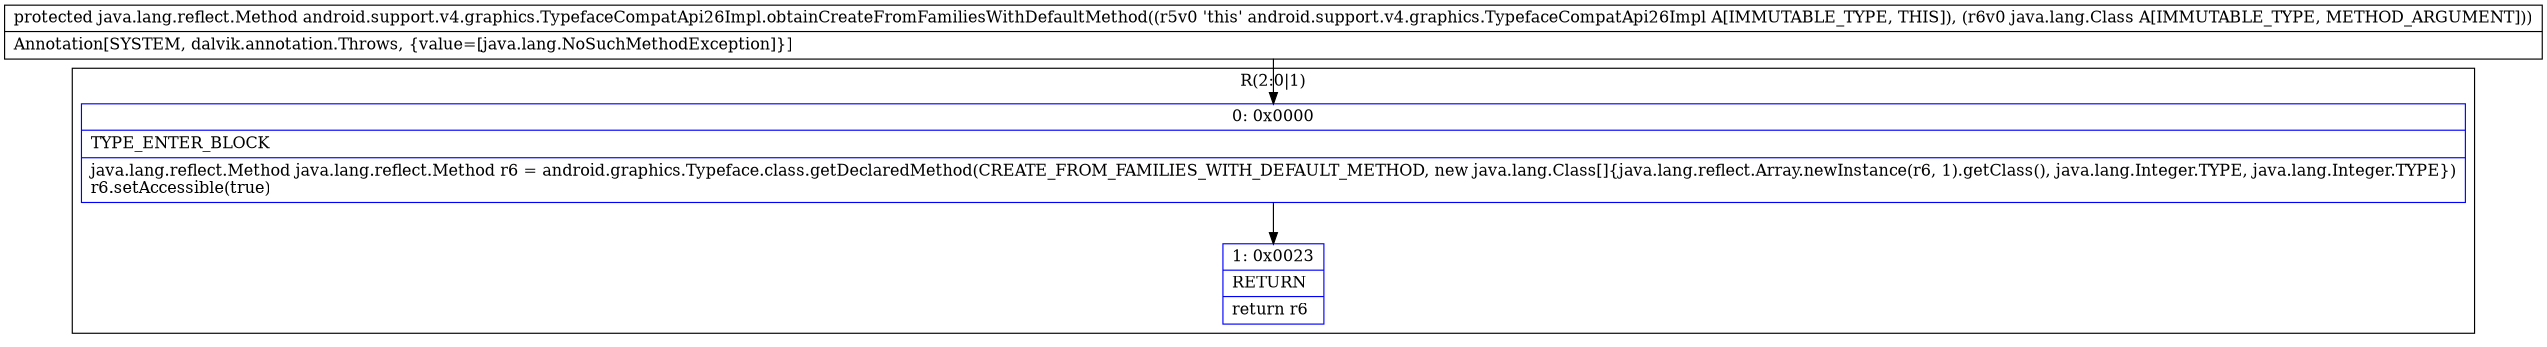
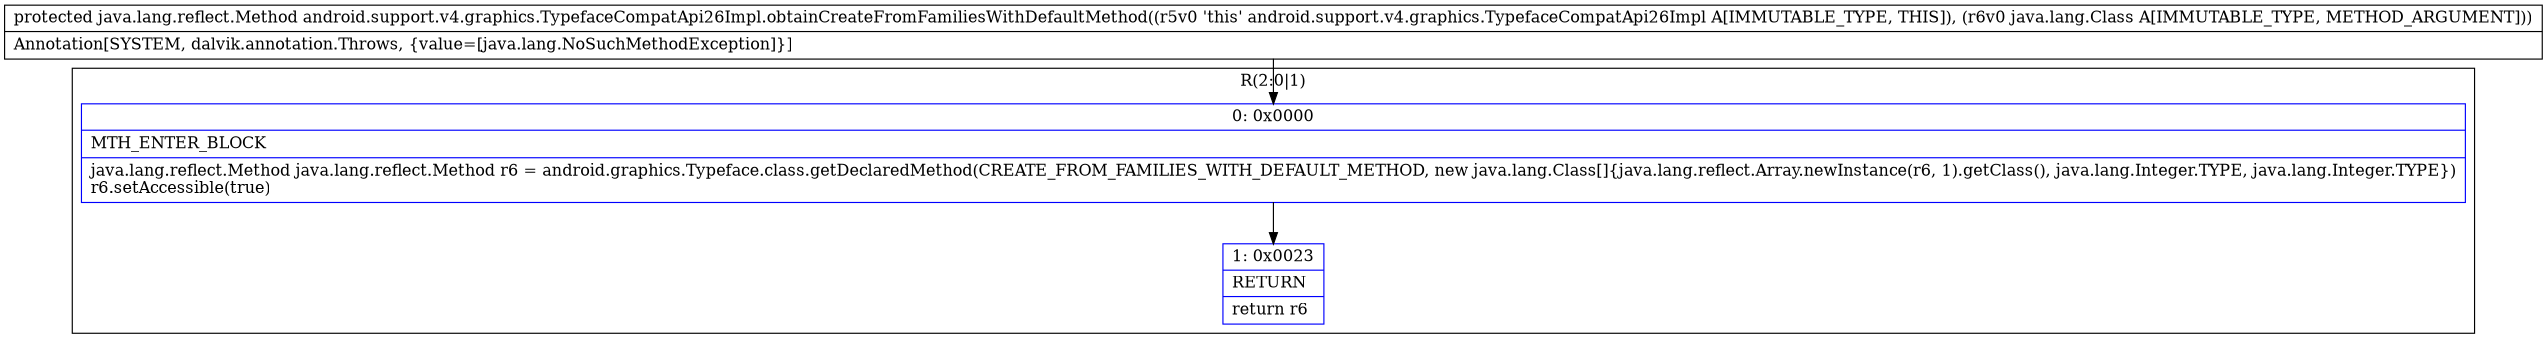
  digraph {
    node [color=blue shape=record]
-   n1 [label="{0\:\ 0x0000|TYPE_ENTER_BLOCK\l|java.lang.reflect.Method java.lang.reflect.Method r6 = android.graphics.Typeface.class.getDeclaredMethod(CREATE_FROM_FAMILIES_WITH_DEFAULT_METHOD, new java.lang.Class[]\{java.lang.reflect.Array.newInstance(r6, 1).getClass(), java.lang.Integer.TYPE, java.lang.Integer.TYPE\})\lr6.setAccessible(true)\l}"]
+   n1 [label="{0\:\ 0x0000|MTH_ENTER_BLOCK\l|java.lang.reflect.Method java.lang.reflect.Method r6 = android.graphics.Typeface.class.getDeclaredMethod(CREATE_FROM_FAMILIES_WITH_DEFAULT_METHOD, new java.lang.Class[]\{java.lang.reflect.Array.newInstance(r6, 1).getClass(), java.lang.Integer.TYPE, java.lang.Integer.TYPE\})\lr6.setAccessible(true)\l}"]
    n2 [label="{1\:\ 0x0023|RETURN\l|return r6\l}"]
    n3 [label="{protected java.lang.reflect.Method android.support.v4.graphics.TypefaceCompatApi26Impl.obtainCreateFromFamiliesWithDefaultMethod((r5v0 'this' android.support.v4.graphics.TypefaceCompatApi26Impl A[IMMUTABLE_TYPE, THIS]), (r6v0 java.lang.Class A[IMMUTABLE_TYPE, METHOD_ARGUMENT]))  | Annotation[SYSTEM, dalvik.annotation.Throws, \{value=[java.lang.NoSuchMethodException]\}]\l}" color=""]
    subgraph cluster_1 {
      label="R(2:0|1)"
      n1
      n2
    }
    n1 -> n2
    n3 -> n1
  }
